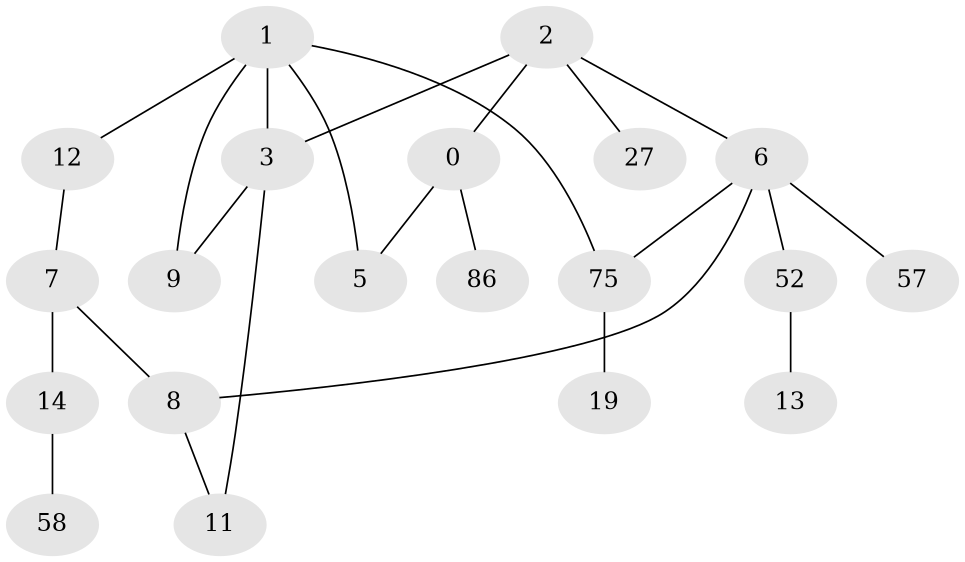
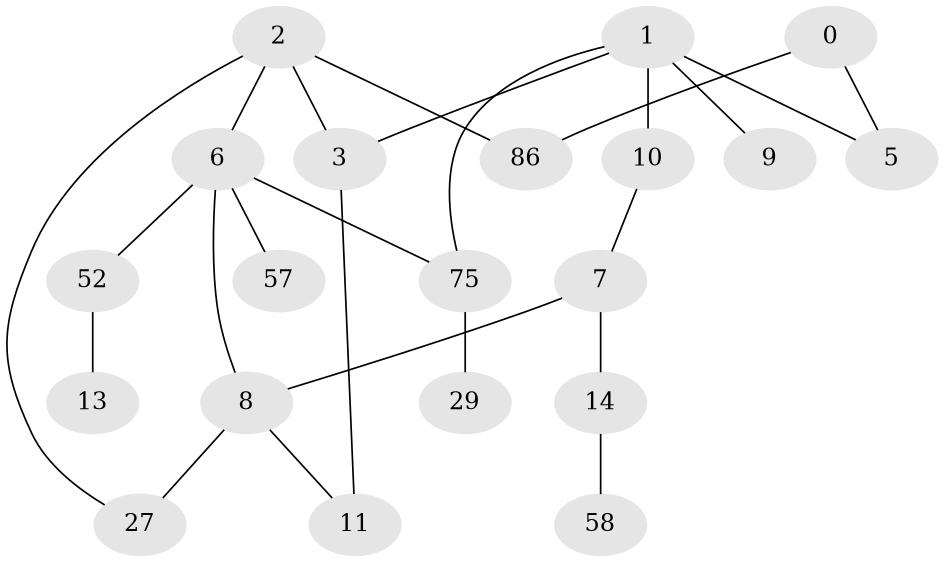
  graph {
    node [color=gray90 style=filled]
    1
    3
    9
-   10 [label=12]
+   10
    n5 [label=75]
    5
    2
    n8 [label=0]
    6
    n10 [label=27]
    11
    7
-   19
+   19 [label=29]
    n14 [label=86]
    8
    n16 [label=52]
    n17 [label=57]
    14
    13
    n20 [label=58]
    1 -- 3
    1 -- 9
    1 -- 10
    1 -- n5
    1 -- 5
-   3 -- 9
    3 -- 11
    10 -- 7
    n5 -- 19
    2 -- 3
-   2 -- n8
+   2 -- n14
    2 -- 6
    2 -- n10
    n8 -- 5
    n8 -- n14
    6 -- n5
    6 -- 8
    6 -- n16
    6 -- n17
    7 -- 8
    7 -- 14
+   8 -- n10
    8 -- 11
    n16 -- 13
    14 -- n20
  }
